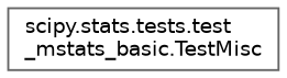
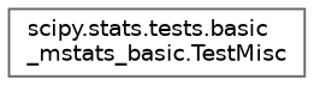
  digraph {
    rankdir=LR
-   n1 [color=grey40 fillcolor=white fontname=Helvetica fontsize=10 height=0.2 label="scipy.stats.tests.test\l_mstats_basic.TestMisc" shape=box style=filled width=0.4]
+   n1 [color=grey40 fillcolor=white fontname=Helvetica fontsize=10 height=0.2 label="scipy.stats.tests.basic\l_mstats_basic.TestMisc" shape=box style=filled width=0.4]
  }
